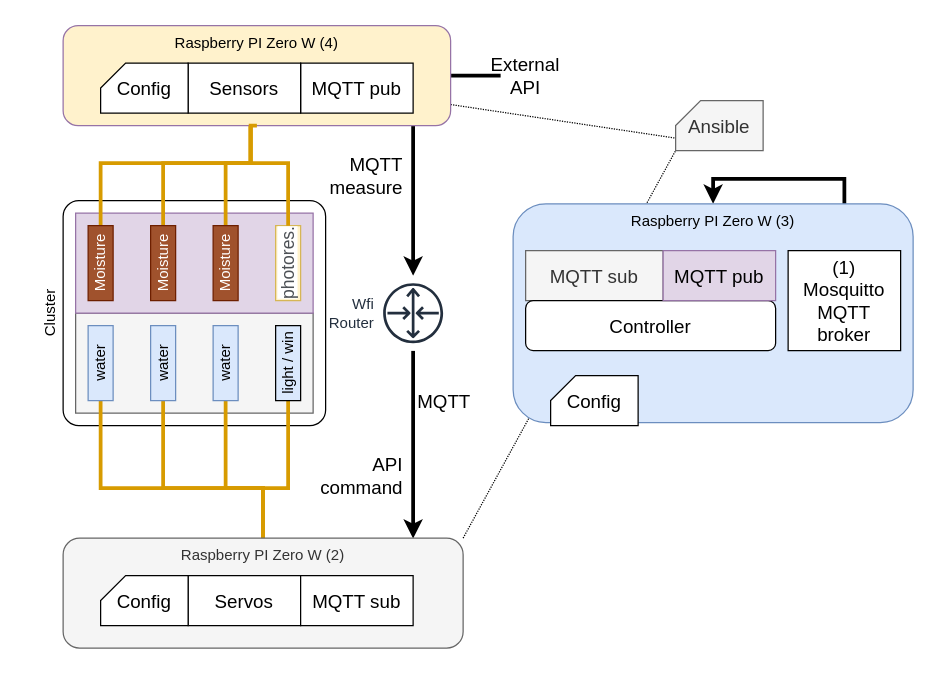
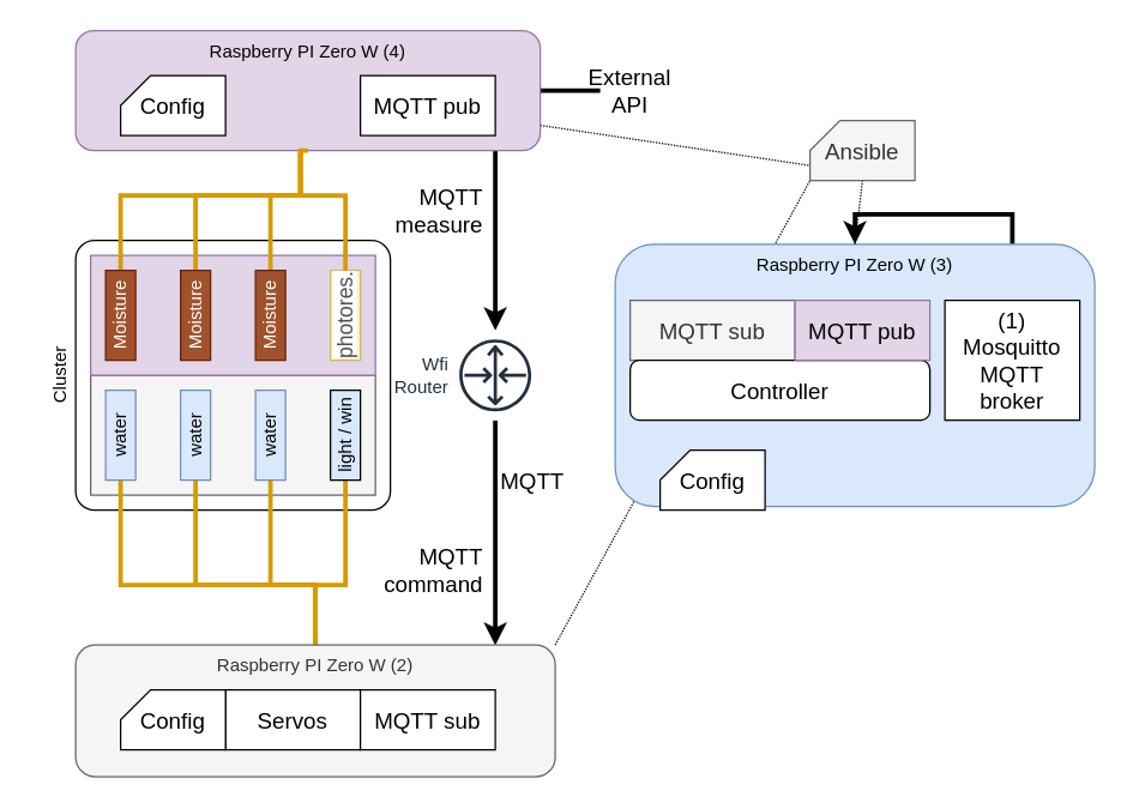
  <mxCell id="0" />
  <mxCell id="1" value="Phisical" style="locked=1;" parent="0" />
  <mxCell id="2" style="rounded=0;orthogonalLoop=1;jettySize=auto;html=1;entryX=0;entryY=1;entryDx=0;entryDy=0;entryPerimeter=0;startArrow=none;startFill=0;endArrow=none;endFill=0;strokeWidth=1;fontSize=15;dashed=1;dashPattern=1 1;exitX=1;exitY=0;exitDx=0;exitDy=0;" edge="1" parent="1" source="29" target="45"><mxGeometry relative="1" as="geometry"><mxPoint x="580" y="172.5" as="sourcePoint" /><mxPoint x="585" y="130" as="targetPoint" /></mxGeometry></mxCell>
  <mxCell id="3" value="" style="rounded=1;whiteSpace=wrap;html=1;arcSize=7;" vertex="1" parent="1"><mxGeometry x="50" y="160" width="210" height="180" as="geometry" /></mxCell>
  <mxCell id="4" value="" style="rounded=0;whiteSpace=wrap;html=1;fillColor=#f5f5f5;strokeColor=#666666;fontColor=#333333;" vertex="1" parent="1"><mxGeometry x="60" y="250" width="190" height="80" as="geometry" /></mxCell>
  <mxCell id="5" value="" style="rounded=0;whiteSpace=wrap;html=1;fillColor=#e1d5e7;strokeColor=#9673a6;" vertex="1" parent="1"><mxGeometry x="60" y="170" width="190" height="80" as="geometry" /></mxCell>
  <mxCell id="6" style="edgeStyle=orthogonalEdgeStyle;rounded=0;orthogonalLoop=1;jettySize=auto;html=1;entryX=0.5;entryY=0;entryDx=0;entryDy=0;endArrow=none;endFill=0;strokeWidth=3;fillColor=#ffe6cc;strokeColor=#d79b00;" edge="1" parent="1" source="12" target="14"><mxGeometry relative="1" as="geometry"><Array as="points"><mxPoint x="200" y="130" /><mxPoint x="130" y="130" /></Array></mxGeometry></mxCell>
  <mxCell id="7" style="edgeStyle=orthogonalEdgeStyle;rounded=0;orthogonalLoop=1;jettySize=auto;html=1;entryX=0.5;entryY=0;entryDx=0;entryDy=0;endArrow=none;endFill=0;strokeWidth=3;fillColor=#ffe6cc;strokeColor=#d79b00;" edge="1" parent="1" source="12" target="15"><mxGeometry relative="1" as="geometry"><Array as="points"><mxPoint x="200" y="130" /><mxPoint x="80" y="130" /></Array></mxGeometry></mxCell>
  <mxCell id="8" style="edgeStyle=orthogonalEdgeStyle;rounded=0;orthogonalLoop=1;jettySize=auto;html=1;entryX=0.5;entryY=0;entryDx=0;entryDy=0;endArrow=none;endFill=0;strokeWidth=3;fontSize=15;fillColor=#ffe6cc;strokeColor=#d79b00;" edge="1" parent="1" source="12" target="13"><mxGeometry relative="1" as="geometry"><Array as="points"><mxPoint x="200" y="130" /><mxPoint x="180" y="130" /></Array></mxGeometry></mxCell>
  <mxCell id="9" style="edgeStyle=orthogonalEdgeStyle;rounded=0;orthogonalLoop=1;jettySize=auto;html=1;endArrow=classic;endFill=1;strokeWidth=3;fontSize=15;" edge="1" parent="1" source="12" target="28"><mxGeometry relative="1" as="geometry"><Array as="points"><mxPoint x="330" y="120" /><mxPoint x="330" y="120" /></Array></mxGeometry></mxCell>
  <mxCell id="10" style="edgeStyle=orthogonalEdgeStyle;rounded=0;orthogonalLoop=1;jettySize=auto;html=1;entryX=0;entryY=0.5;entryDx=0;entryDy=0;startArrow=none;startFill=0;endArrow=none;endFill=0;strokeWidth=3;fontSize=15;" edge="1" parent="1" source="12" target="32"><mxGeometry relative="1" as="geometry" /></mxCell>
  <mxCell id="11" style="rounded=0;orthogonalLoop=1;jettySize=auto;html=1;entryX=0;entryY=0;entryDx=0;entryDy=30;entryPerimeter=0;startArrow=none;startFill=0;endArrow=none;endFill=0;strokeWidth=1;fontSize=15;dashed=1;dashPattern=1 1;" edge="1" parent="1" source="12" target="45"><mxGeometry relative="1" as="geometry" /></mxCell>
- <mxCell id="12" value="Raspberry PI Zero W (4)" style="rounded=1;whiteSpace=wrap;html=1;fillColor=#fff2cc;strokeColor=#9673a6;verticalAlign=top;" vertex="1" parent="1"><mxGeometry x="50" y="20" width="310" height="80" as="geometry" /></mxCell>
+ <mxCell id="12" value="Raspberry PI Zero W (4)" style="rounded=1;whiteSpace=wrap;html=1;fillColor=#e1d5e7;strokeColor=#9673a6;verticalAlign=top;" vertex="1" parent="1"><mxGeometry x="50" y="20" width="310" height="80" as="geometry" /></mxCell>
  <mxCell id="13" value="&lt;meta charset=&quot;utf-8&quot;&gt;&lt;span style=&quot;color: rgb(255, 255, 255); font-family: helvetica; font-size: 12px; font-style: normal; font-weight: 400; letter-spacing: normal; text-align: center; text-indent: 0px; text-transform: none; word-spacing: 0px; background-color: rgb(160, 82, 45); display: inline; float: none;&quot;&gt;Moisture&lt;/span&gt;" style="rounded=0;whiteSpace=wrap;html=1;fillColor=#a0522d;strokeColor=#6D1F00;fontColor=#ffffff;horizontal=0;" vertex="1" parent="1"><mxGeometry x="170" y="180" width="20" height="60" as="geometry" /></mxCell>
  <mxCell id="14" value="&lt;meta charset=&quot;utf-8&quot;&gt;&lt;span style=&quot;color: rgb(255, 255, 255); font-family: helvetica; font-size: 12px; font-style: normal; font-weight: 400; letter-spacing: normal; text-align: center; text-indent: 0px; text-transform: none; word-spacing: 0px; background-color: rgb(160, 82, 45); display: inline; float: none;&quot;&gt;Moisture&lt;/span&gt;" style="rounded=0;whiteSpace=wrap;html=1;fillColor=#a0522d;strokeColor=#6D1F00;fontColor=#ffffff;horizontal=0;" vertex="1" parent="1"><mxGeometry x="120" y="180" width="20" height="60" as="geometry" /></mxCell>
  <mxCell id="15" value="Moisture" style="rounded=0;whiteSpace=wrap;html=1;fillColor=#a0522d;strokeColor=#6D1F00;fontColor=#ffffff;horizontal=0;" vertex="1" parent="1"><mxGeometry x="70" y="180" width="20" height="60" as="geometry" /></mxCell>
  <mxCell id="16" style="edgeStyle=orthogonalEdgeStyle;rounded=0;orthogonalLoop=1;jettySize=auto;html=1;endArrow=none;endFill=0;strokeWidth=3;fontSize=15;exitX=0.875;exitY=0.004;exitDx=0;exitDy=0;exitPerimeter=0;startArrow=classic;startFill=1;" edge="1" parent="1" source="29" target="28"><mxGeometry relative="1" as="geometry"><mxPoint x="500.059" y="360" as="sourcePoint" /></mxGeometry></mxCell>
  <mxCell id="17" value="&lt;span style=&quot;color: rgb(77 , 81 , 86) ; font-family: &amp;#34;arial&amp;#34; , sans-serif ; font-size: 14px ; text-align: left ; background-color: rgb(255 , 255 , 255)&quot;&gt;photores.&lt;br&gt;&lt;/span&gt;" style="rounded=0;whiteSpace=wrap;html=1;fillColor=#fff2cc;strokeColor=#d6b656;verticalAlign=middle;horizontal=0;" vertex="1" parent="1"><mxGeometry x="220" y="180" width="20" height="60" as="geometry" /></mxCell>
  <mxCell id="18" style="edgeStyle=orthogonalEdgeStyle;rounded=0;orthogonalLoop=1;jettySize=auto;html=1;endArrow=none;endFill=0;strokeWidth=3;fillColor=#ffe6cc;strokeColor=#d79b00;" edge="1" parent="1" source="19" target="29"><mxGeometry relative="1" as="geometry"><mxPoint x="340" y="442.5" as="targetPoint" /><Array as="points"><mxPoint x="80" y="390" /><mxPoint x="210" y="390" /></Array></mxGeometry></mxCell>
  <mxCell id="19" value="water" style="rounded=0;whiteSpace=wrap;html=1;fillColor=#dae8fc;strokeColor=#6c8ebf;verticalAlign=middle;horizontal=0;" vertex="1" parent="1"><mxGeometry x="70" y="260" width="20" height="60" as="geometry" /></mxCell>
  <mxCell id="20" style="edgeStyle=orthogonalEdgeStyle;rounded=0;orthogonalLoop=1;jettySize=auto;html=1;endArrow=none;endFill=0;strokeWidth=3;fillColor=#ffe6cc;strokeColor=#d79b00;" edge="1" parent="1" source="21" target="29"><mxGeometry relative="1" as="geometry"><mxPoint x="340" y="442.5" as="targetPoint" /><Array as="points"><mxPoint x="130" y="390" /><mxPoint x="210" y="390" /></Array></mxGeometry></mxCell>
  <mxCell id="21" value="water" style="rounded=0;whiteSpace=wrap;html=1;fillColor=#dae8fc;strokeColor=#6c8ebf;verticalAlign=middle;horizontal=0;" vertex="1" parent="1"><mxGeometry x="120" y="260" width="20" height="60" as="geometry" /></mxCell>
  <mxCell id="22" style="edgeStyle=orthogonalEdgeStyle;rounded=0;orthogonalLoop=1;jettySize=auto;html=1;entryX=0.5;entryY=0;entryDx=0;entryDy=0;endArrow=none;endFill=0;strokeWidth=3;fillColor=#ffe6cc;strokeColor=#d79b00;" edge="1" parent="1" source="23" target="29"><mxGeometry relative="1" as="geometry"><mxPoint x="340" y="442.5" as="targetPoint" /><Array as="points"><mxPoint x="180" y="390" /><mxPoint x="210" y="390" /></Array></mxGeometry></mxCell>
  <mxCell id="23" value="water" style="rounded=0;whiteSpace=wrap;html=1;fillColor=#dae8fc;strokeColor=#6c8ebf;verticalAlign=middle;horizontal=0;" vertex="1" parent="1"><mxGeometry x="170" y="260" width="20" height="60" as="geometry" /></mxCell>
  <mxCell id="24" style="edgeStyle=orthogonalEdgeStyle;rounded=0;orthogonalLoop=1;jettySize=auto;html=1;entryX=0.5;entryY=1;entryDx=0;entryDy=0;endArrow=none;endFill=0;strokeWidth=3;fillColor=#ffe6cc;strokeColor=#d79b00;exitX=0.5;exitY=0;exitDx=0;exitDy=0;" edge="1" parent="1" source="17" target="12"><mxGeometry relative="1" as="geometry"><mxPoint x="190" y="360" as="sourcePoint" /><mxPoint x="280" y="400" as="targetPoint" /><Array as="points"><mxPoint x="230" y="130" /><mxPoint x="200" y="130" /></Array></mxGeometry></mxCell>
  <mxCell id="25" style="edgeStyle=orthogonalEdgeStyle;rounded=0;orthogonalLoop=1;jettySize=auto;html=1;startArrow=none;startFill=0;endArrow=none;endFill=0;strokeWidth=3;fontSize=15;fillColor=#ffe6cc;strokeColor=#d79b00;exitX=0.5;exitY=1;exitDx=0;exitDy=0;" edge="1" parent="1" source="26"><mxGeometry relative="1" as="geometry"><mxPoint x="210" y="430" as="targetPoint" /><Array as="points"><mxPoint x="230" y="390" /><mxPoint x="210" y="390" /></Array></mxGeometry></mxCell>
  <mxCell id="26" value="light / win" style="rounded=0;whiteSpace=wrap;html=1;horizontal=0;fillColor=#dae8fc;" vertex="1" parent="1"><mxGeometry x="220" y="260" width="20" height="60" as="geometry" /></mxCell>
  <mxCell id="27" value="Cluster" style="text;html=1;strokeColor=none;fillColor=none;align=center;verticalAlign=middle;whiteSpace=wrap;rounded=0;rotation=-90;" vertex="1" parent="1"><mxGeometry x="20" y="240" width="40" height="20" as="geometry" /></mxCell>
  <mxCell id="28" value="Wfi&lt;br&gt;Router" style="outlineConnect=0;fontColor=#232F3E;gradientColor=none;strokeColor=#232F3E;fillColor=#ffffff;dashed=0;verticalLabelPosition=middle;verticalAlign=middle;align=right;html=1;fontSize=12;fontStyle=0;aspect=fixed;shape=mxgraph.aws4.resourceIcon;resIcon=mxgraph.aws4.router;labelPosition=left;" vertex="1" parent="1"><mxGeometry x="300" y="220" width="60" height="60" as="geometry" /></mxCell>
  <mxCell id="29" value="Raspberry PI Zero W (2)" style="rounded=1;whiteSpace=wrap;html=1;fillColor=#f5f5f5;strokeColor=#666666;fontColor=#333333;verticalAlign=top;" vertex="1" parent="1"><mxGeometry x="50" y="430" width="320" height="88" as="geometry" /></mxCell>
  <mxCell id="30" style="edgeStyle=orthogonalEdgeStyle;rounded=0;orthogonalLoop=1;jettySize=auto;html=1;startArrow=classic;startFill=1;endArrow=classic;endFill=1;strokeWidth=3;fontSize=15;" edge="1" parent="1" source="31" target="36"><mxGeometry relative="1" as="geometry" /></mxCell>
  <mxCell id="31" value="Raspberry PI Zero W (3)" style="rounded=1;whiteSpace=wrap;html=1;fillColor=#dae8fc;strokeColor=#6c8ebf;verticalAlign=top;" vertex="1" parent="1"><mxGeometry x="410" y="162.5" width="320" height="175" as="geometry" /></mxCell>
  <mxCell id="32" value="External&lt;br&gt;API" style="text;html=1;strokeColor=none;fillColor=none;align=center;verticalAlign=middle;whiteSpace=wrap;rounded=0;fontSize=15;" vertex="1" parent="1"><mxGeometry x="400" y="50" width="40" height="20" as="geometry" /></mxCell>
  <mxCell id="33" value="Config" style="shape=card;whiteSpace=wrap;html=1;fontSize=15;align=center;size=20;" vertex="1" parent="1"><mxGeometry x="440" y="300" width="70" height="40" as="geometry" /></mxCell>
+ <mxCell id="34" style="rounded=0;orthogonalLoop=1;jettySize=auto;html=1;entryX=0.5;entryY=1;entryDx=0;entryDy=0;entryPerimeter=0;startArrow=none;startFill=0;endArrow=none;endFill=0;strokeWidth=1;fontSize=15;dashed=1;dashPattern=1 1;exitX=0.5;exitY=0;exitDx=0;exitDy=0;" edge="1" parent="1" source="31" target="45"><mxGeometry relative="1" as="geometry"><mxPoint x="370" y="93.134" as="sourcePoint" /><mxPoint x="550" y="120" as="targetPoint" /></mxGeometry></mxCell>
  <mxCell id="35" value="Logical" style="locked=1;" parent="0" />
  <mxCell id="36" value="(1)&lt;br&gt;Mosquitto &lt;br&gt;MQTT&lt;br&gt;broker" style="rounded=0;whiteSpace=wrap;html=1;fontSize=15;align=center;" vertex="1" parent="35"><mxGeometry x="630" y="200" width="90" height="80" as="geometry" /></mxCell>
  <mxCell id="37" value="MQTT sub" style="rounded=0;whiteSpace=wrap;html=1;fontSize=15;align=center;fillColor=#f5f5f5;strokeColor=#666666;fontColor=#333333;" vertex="1" parent="35"><mxGeometry x="420" y="200" width="110" height="40" as="geometry" /></mxCell>
  <mxCell id="38" value="Servos" style="rounded=0;whiteSpace=wrap;html=1;fontSize=15;align=center;" vertex="1" parent="35"><mxGeometry x="150" y="460" width="90" height="40" as="geometry" /></mxCell>
  <mxCell id="39" value="MQTT pub" style="rounded=0;whiteSpace=wrap;html=1;fontSize=15;align=center;" vertex="1" parent="35"><mxGeometry x="240" y="50" width="90" height="40" as="geometry" /></mxCell>
  <mxCell id="40" value="Controller" style="whiteSpace=wrap;html=1;fontSize=15;align=center;rounded=1;" vertex="1" parent="35"><mxGeometry x="420" y="240" width="200" height="40" as="geometry" /></mxCell>
- <mxCell id="41" value="Sensors" style="rounded=0;whiteSpace=wrap;html=1;fontSize=15;align=center;" vertex="1" parent="35"><mxGeometry x="150" y="50" width="90" height="40" as="geometry" /></mxCell>
  <mxCell id="42" value="MQTT pub" style="rounded=0;whiteSpace=wrap;html=1;fontSize=15;align=center;fillColor=#e1d5e7;strokeColor=#9673a6;" vertex="1" parent="35"><mxGeometry x="530" y="200" width="90" height="40" as="geometry" /></mxCell>
  <mxCell id="43" value="MQTT sub" style="rounded=0;whiteSpace=wrap;html=1;fontSize=15;align=center;" vertex="1" parent="35"><mxGeometry x="240" y="460" width="90" height="40" as="geometry" /></mxCell>
  <mxCell id="44" value="Config" style="shape=card;whiteSpace=wrap;html=1;fontSize=15;align=center;size=20;" vertex="1" parent="35"><mxGeometry x="80" y="460" width="70" height="40" as="geometry" /></mxCell>
  <mxCell id="45" value="Ansible" style="shape=card;whiteSpace=wrap;html=1;fontSize=15;align=center;size=20;fillColor=#f5f5f5;strokeColor=#666666;fontColor=#333333;" vertex="1" parent="35"><mxGeometry x="540" y="80" width="70" height="40" as="geometry" /></mxCell>
  <mxCell id="46" value="Config" style="shape=card;whiteSpace=wrap;html=1;fontSize=15;align=center;size=20;" vertex="1" parent="35"><mxGeometry x="80" y="50" width="70" height="40" as="geometry" /></mxCell>
- <mxCell id="47" value="API&lt;br&gt;command" style="text;html=1;strokeColor=none;fillColor=none;align=right;verticalAlign=middle;whiteSpace=wrap;rounded=0;fontSize=15;" vertex="1" parent="35"><mxGeometry x="284" y="370" width="40" height="20" as="geometry" /></mxCell>
+ <mxCell id="47" value="MQTT&lt;br&gt;command" style="text;html=1;strokeColor=none;fillColor=none;align=right;verticalAlign=middle;whiteSpace=wrap;rounded=0;fontSize=15;" vertex="1" parent="35"><mxGeometry x="284" y="370" width="40" height="20" as="geometry" /></mxCell>
  <mxCell id="48" value="MQTT&lt;br&gt;measure" style="text;html=1;strokeColor=none;fillColor=none;align=right;verticalAlign=middle;whiteSpace=wrap;rounded=0;fontSize=15;" vertex="1" parent="35"><mxGeometry x="284" y="120" width="40" height="40" as="geometry" /></mxCell>
  <mxCell id="49" value="MQTT" style="text;html=1;strokeColor=none;fillColor=none;align=center;verticalAlign=middle;whiteSpace=wrap;rounded=0;fontSize=15;" vertex="1" parent="35"><mxGeometry x="335" y="310" width="40" height="20" as="geometry" /></mxCell>
